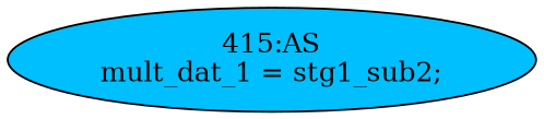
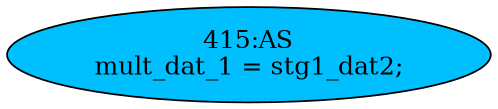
  strict digraph {
-   n1 [ast="<pyverilog.vparser.ast.Assign object at 0x7f9442a1a3d0>" def_var="['mult_dat_1']" fillcolor=deepskyblue label="415:AS\nmult_dat_1 = stg1_sub2;" statements="[]" style=filled typ=Assign use_var="['stg1_sub2']"]
+   n1 [ast="<pyverilog.vparser.ast.Assign object at 0x7f9442a1a3d0>" def_var="['mult_dat_1']" fillcolor=deepskyblue label="415:AS\nmult_dat_1 = stg1_dat2;" statements="[]" style=filled typ=Assign use_var="['stg1_sub2']"]
  }
